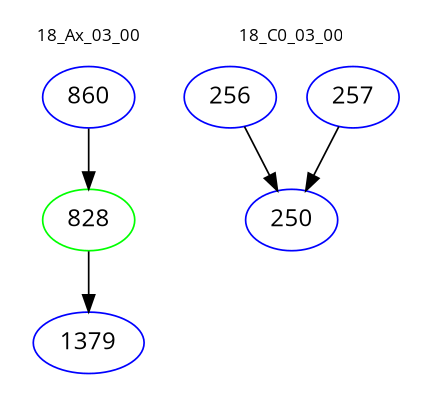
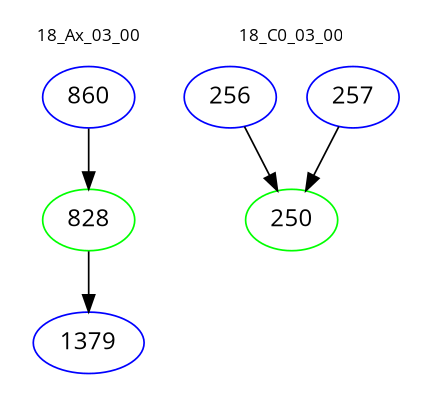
  digraph {
    fontname="Open Sans"
    node [color=blue fontname="Open Sans"]
    edge [color=black fontname="Open Sans"]
    n1 [label=860]
    n2 [color=green label=828]
    n3 [label=1379]
    n4 [label=257]
-   n5 [label=250]
+   n5 [color=green label=250]
    n6 [label=256]
    subgraph cluster_1 {
      color=white
      fontsize=10
      label="18_Ax_03_00"
      n1
      n2
      n3
    }
    subgraph cluster_2 {
      color=white
      fontsize=10
      label="18_C0_03_00"
      n4
      n5
      n6
    }
    n1 -> n2
    n2 -> n3
    n4 -> n5
    n6 -> n5
  }
